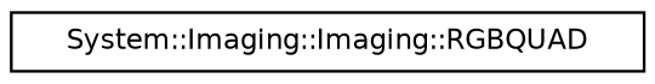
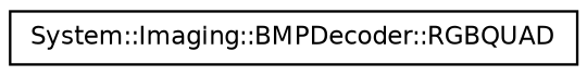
  digraph {
    rankdir=TB
-   n1 [color=black fillcolor=white fontname=Helvetica fontsize=10 height=0.2 label="System::Imaging::Imaging::RGBQUAD" shape=record style=filled width=0.4]
+   n1 [color=black fillcolor=white fontname=Helvetica fontsize=10 height=0.2 label="System::Imaging::BMPDecoder::RGBQUAD" shape=record style=filled width=0.4]
  }
